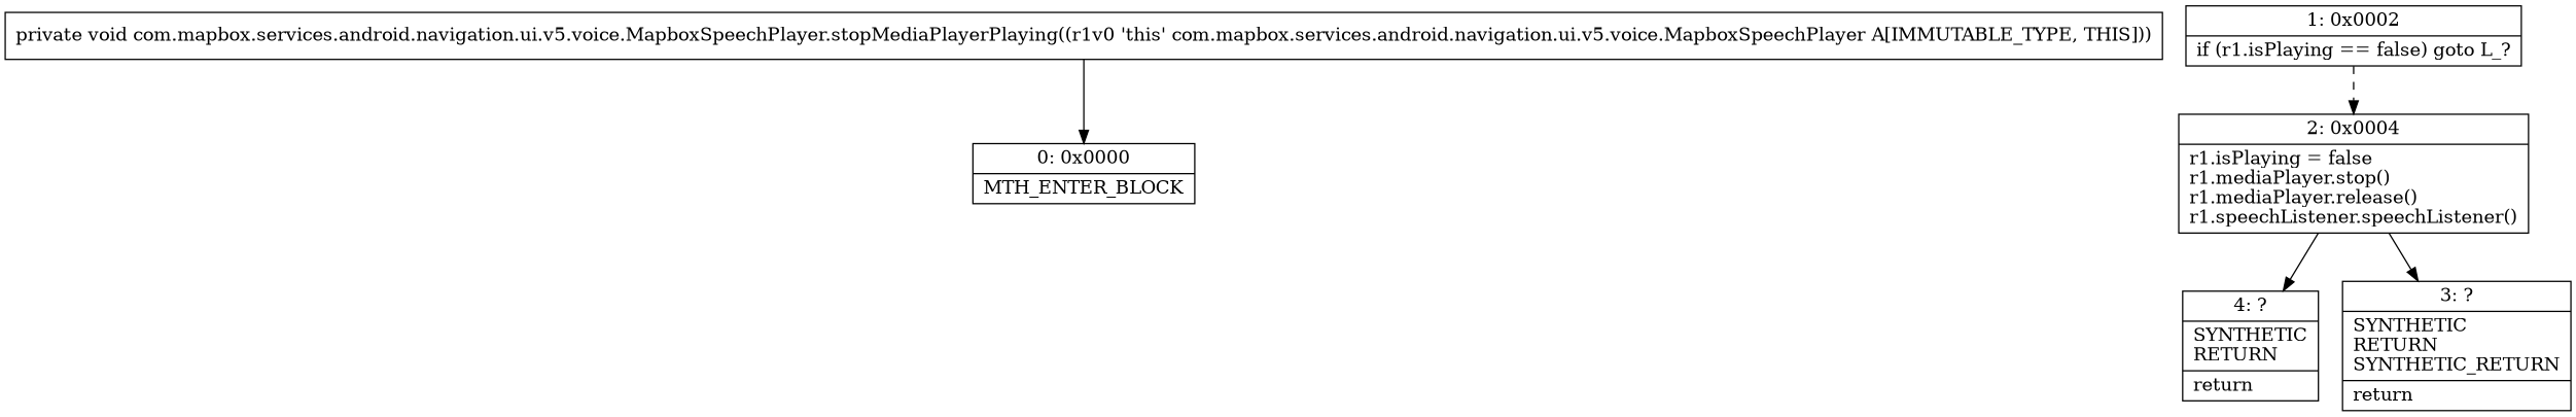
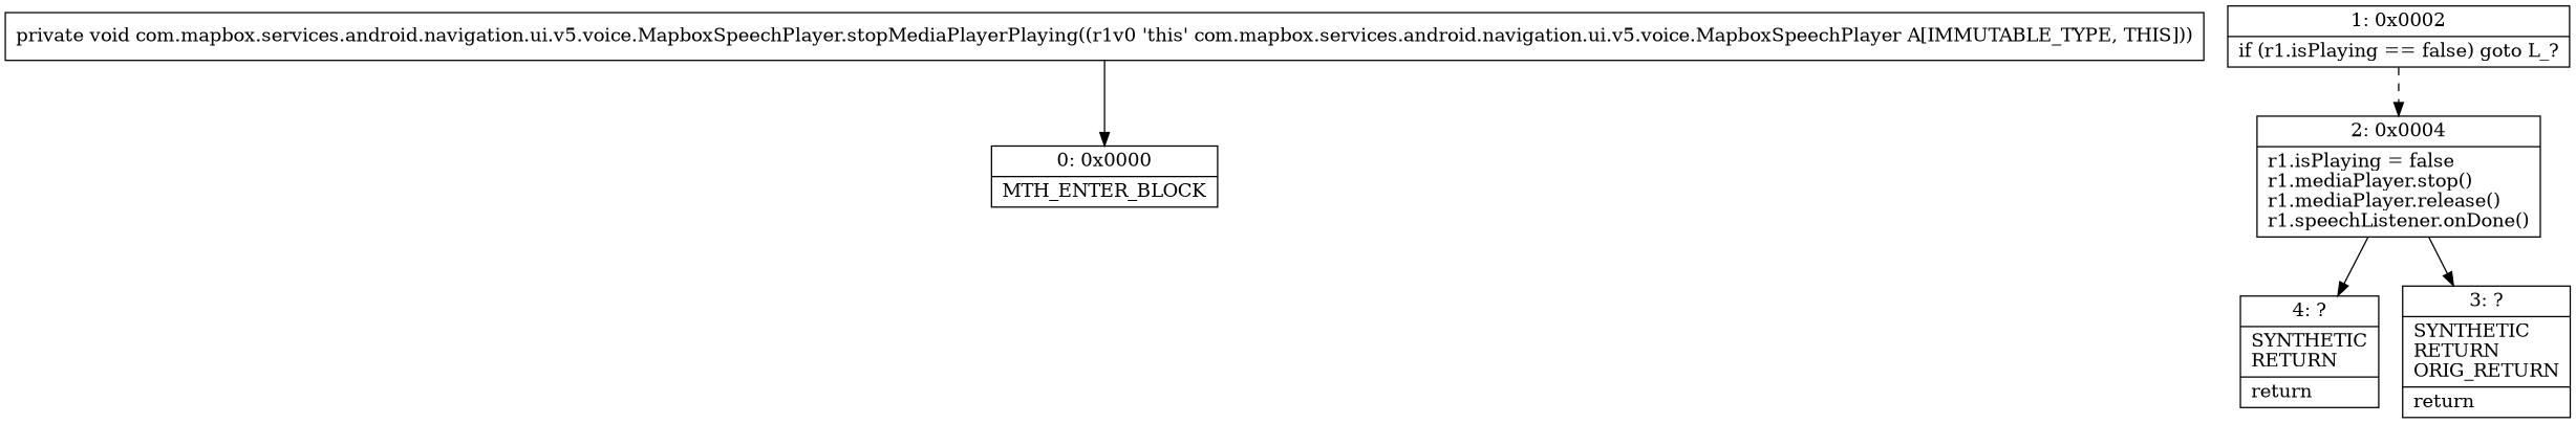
  digraph {
    node [shape=record]
    n1 [label="{0\:\ 0x0000|MTH_ENTER_BLOCK\l}"]
    n2 [label="{1\:\ 0x0002|if (r1.isPlaying == false) goto L_?\l}"]
-   n3 [label="{2\:\ 0x0004|r1.isPlaying = false\lr1.mediaPlayer.stop()\lr1.mediaPlayer.release()\lr1.speechListener.speechListener()\l}"]
+   n3 [label="{2\:\ 0x0004|r1.isPlaying = false\lr1.mediaPlayer.stop()\lr1.mediaPlayer.release()\lr1.speechListener.onDone()\l}"]
    n4 [label="{4\:\ ?|SYNTHETIC\lRETURN\l|return\l}"]
-   n5 [label="{3\:\ ?|SYNTHETIC\lRETURN\lSYNTHETIC_RETURN\l|return\l}"]
+   n5 [label="{3\:\ ?|SYNTHETIC\lRETURN\lORIG_RETURN\l|return\l}"]
    n6 [label="{private void com.mapbox.services.android.navigation.ui.v5.voice.MapboxSpeechPlayer.stopMediaPlayerPlaying((r1v0 'this' com.mapbox.services.android.navigation.ui.v5.voice.MapboxSpeechPlayer A[IMMUTABLE_TYPE, THIS])) }"]
    n2 -> n3 [style=dashed]
    n3 -> n4
    n3 -> n5
    n6 -> n1
  }
